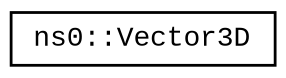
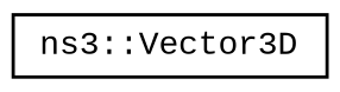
  digraph {
    rankdir=LR
    fontname="Liberation Mono"
-   n1 [color=black fillcolor=white fontname="Liberation Mono" fontsize=10 height=0.2 label="ns0::Vector3D" shape=record style=filled width=0.4]
+   n1 [color=black fillcolor=white fontname="Liberation Mono" fontsize=10 height=0.2 label="ns3::Vector3D" shape=record style=filled width=0.4]
  }
